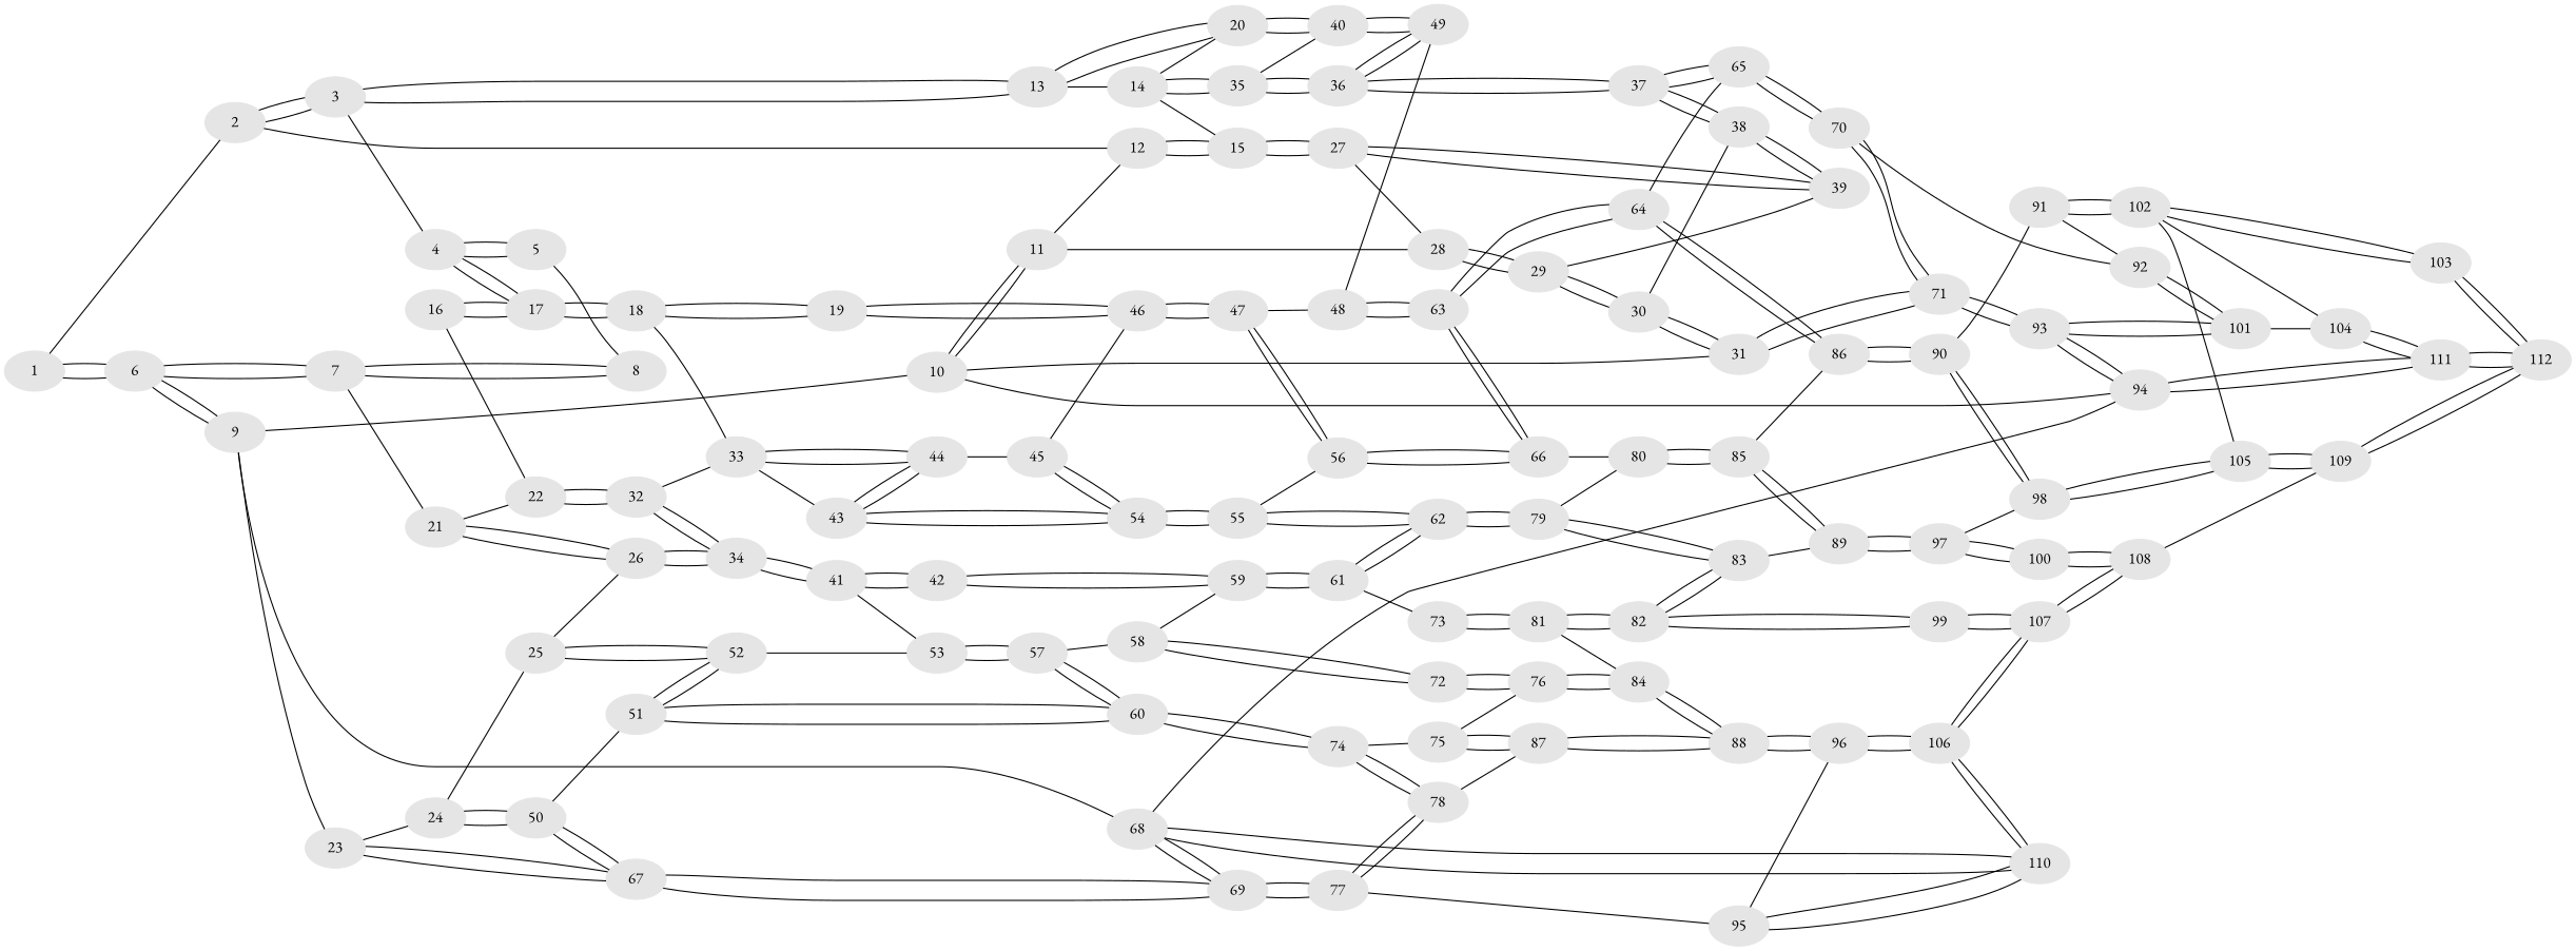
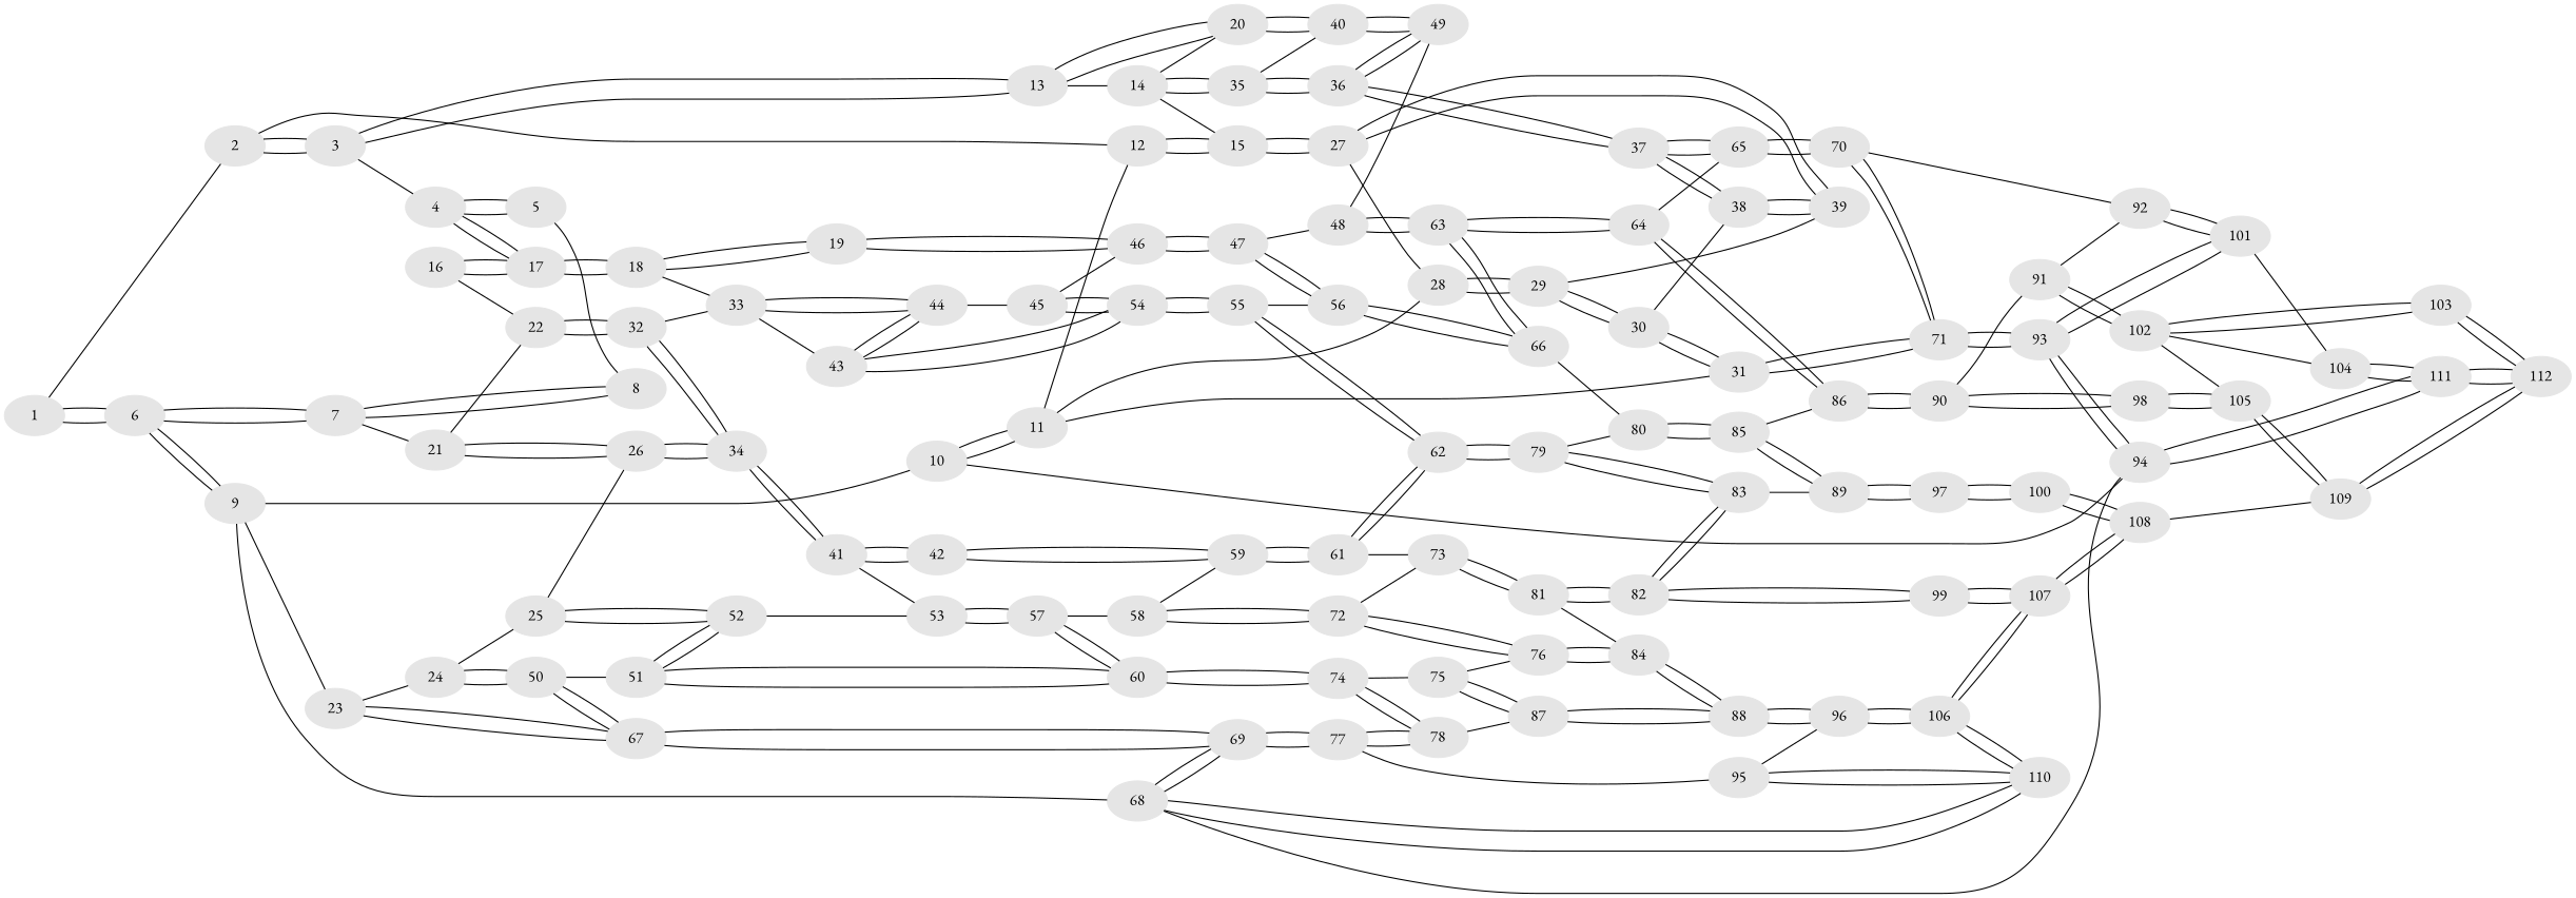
  graph {
    fontname="EB Garamond"
    rankdir=LR
    node [color=gray90 fontname="EB Garamond" style=filled]
    edge [fontname="EB Garamond"]
    1
    2
    6
    3
    12
    7
    9
    4
    13
    15
    5
    17
    14
    20
    8
    18
    21
    10
    23
    68
    22
    26
    16
    11
    31
    94
    24
    67
    69
    110
    28
    71
    111
    29
    27
    35
    40
    36
    39
    32
    19
    33
    46
    44
    43
    47
    49
    34
    25
    50
    52
    51
    53
    41
    30
    38
    93
    45
    42
    37
    65
    70
    59
    57
    54
    61
    55
    48
    56
    63
    66
    64
    60
    74
    58
    62
    79
    80
    72
    73
    76
    75
    78
    81
    83
    86
    90
    92
    85
    77
    95
    101
    84
    82
    87
    88
    96
    89
    99
    107
    97
    91
    98
    106
    100
    102
    105
    104
    103
    112
    108
    109
    1 -- 2
    1 -- 6
    1 -- 6
    2 -- 3
    2 -- 3
    2 -- 12
    6 -- 7
    6 -- 7
    6 -- 9
    6 -- 9
    3 -- 4
    3 -- 13
    3 -- 13
    12 -- 15
    12 -- 15
    7 -- 8
    7 -- 8
    7 -- 21
    9 -- 10
    9 -- 23
    9 -- 68
    4 -- 5
    4 -- 5
    4 -- 17
    4 -- 17
    13 -- 14
    13 -- 20
    13 -- 20
    15 -- 27
    15 -- 27
    5 -- 8
    17 -- 18
    17 -- 18
    14 -- 15
    14 -- 20
    14 -- 35
    14 -- 35
    20 -- 40
    20 -- 40
    18 -- 19
    18 -- 19
    18 -- 33
    21 -- 22
    21 -- 26
    21 -- 26
    10 -- 11
    10 -- 11
-   10 -- 31
+   11 -- 31
    10 -- 94
    23 -- 24
    23 -- 67
    23 -- 67
    68 -- 94
    68 -- 69
    68 -- 69
    68 -- 110
    68 -- 110
    22 -- 32
    22 -- 32
    26 -- 34
    26 -- 34
    16 -- 17
    16 -- 17
    16 -- 22
    11 -- 12
    11 -- 28
    31 -- 71
    31 -- 71
    94 -- 111
    94 -- 111
    24 -- 25
    24 -- 50
    24 -- 50
    67 -- 69
    67 -- 69
    69 -- 77
    69 -- 77
    28 -- 29
    28 -- 29
    71 -- 93
    71 -- 93
    111 -- 112
    111 -- 112
    29 -- 39
    29 -- 30
    29 -- 30
    27 -- 28
    27 -- 39
    27 -- 39
    35 -- 40
    35 -- 36
    35 -- 36
    40 -- 49
    40 -- 49
    36 -- 49
    36 -- 49
    36 -- 37
    36 -- 37
    32 -- 33
    32 -- 34
    32 -- 34
    19 -- 46
    19 -- 46
    33 -- 44
    33 -- 44
    33 -- 43
    46 -- 47
    46 -- 47
    44 -- 45
    43 -- 44
    43 -- 44
    43 -- 54
    43 -- 54
    47 -- 48
    47 -- 56
    47 -- 56
    34 -- 41
    34 -- 41
    25 -- 26
    25 -- 52
    25 -- 52
    50 -- 67
    50 -- 67
    50 -- 51
    52 -- 53
    51 -- 52
    51 -- 52
    51 -- 60
    51 -- 60
    53 -- 57
    53 -- 57
    41 -- 53
    41 -- 42
    41 -- 42
    30 -- 31
    30 -- 31
    30 -- 38
    38 -- 39
    38 -- 39
    93 -- 94
    93 -- 94
    93 -- 101
    93 -- 101
    45 -- 46
    45 -- 54
    45 -- 54
    42 -- 59
    42 -- 59
    37 -- 38
    37 -- 38
    37 -- 65
    37 -- 65
    65 -- 70
    65 -- 70
    70 -- 71
    70 -- 71
    70 -- 92
    59 -- 61
    59 -- 61
    57 -- 60
    57 -- 60
    57 -- 58
    54 -- 55
    54 -- 55
    61 -- 62
    61 -- 62
    61 -- 73
    55 -- 56
    55 -- 62
    55 -- 62
    48 -- 49
    48 -- 63
    48 -- 63
    56 -- 66
    56 -- 66
    63 -- 66
    63 -- 66
    63 -- 64
    63 -- 64
    66 -- 80
    64 -- 65
    64 -- 86
    64 -- 86
    60 -- 74
    60 -- 74
    74 -- 75
    74 -- 78
    74 -- 78
    58 -- 59
    58 -- 72
    58 -- 72
    62 -- 79
    62 -- 79
    79 -- 80
    79 -- 83
    79 -- 83
    80 -- 85
    80 -- 85
+   72 -- 73
    72 -- 76
    72 -- 76
    73 -- 81
    73 -- 81
    76 -- 84
    76 -- 84
    75 -- 76
    75 -- 87
    75 -- 87
    78 -- 87
    81 -- 84
    81 -- 82
    81 -- 82
    83 -- 89
    86 -- 90
    86 -- 90
    90 -- 91
    90 -- 98
    90 -- 98
    92 -- 101
    92 -- 101
    85 -- 86
    85 -- 89
    85 -- 89
    77 -- 78
    77 -- 78
    77 -- 95
    95 -- 110
    95 -- 110
    95 -- 96
    101 -- 104
    84 -- 88
    84 -- 88
    82 -- 83
    82 -- 83
    82 -- 99
    82 -- 99
    87 -- 88
    87 -- 88
    88 -- 96
    88 -- 96
    96 -- 106
    96 -- 106
    89 -- 97
    89 -- 97
    99 -- 107
    99 -- 107
    107 -- 108
    107 -- 108
-   97 -- 98
    97 -- 100
    97 -- 100
    91 -- 92
    91 -- 102
    91 -- 102
    98 -- 105
    98 -- 105
    106 -- 110
    106 -- 110
    106 -- 107
    106 -- 107
    100 -- 108
    100 -- 108
    102 -- 105
    102 -- 104
    102 -- 103
    102 -- 103
    105 -- 109
    105 -- 109
    104 -- 111
    104 -- 111
    103 -- 112
    103 -- 112
    108 -- 109
    109 -- 112
    109 -- 112
  }
